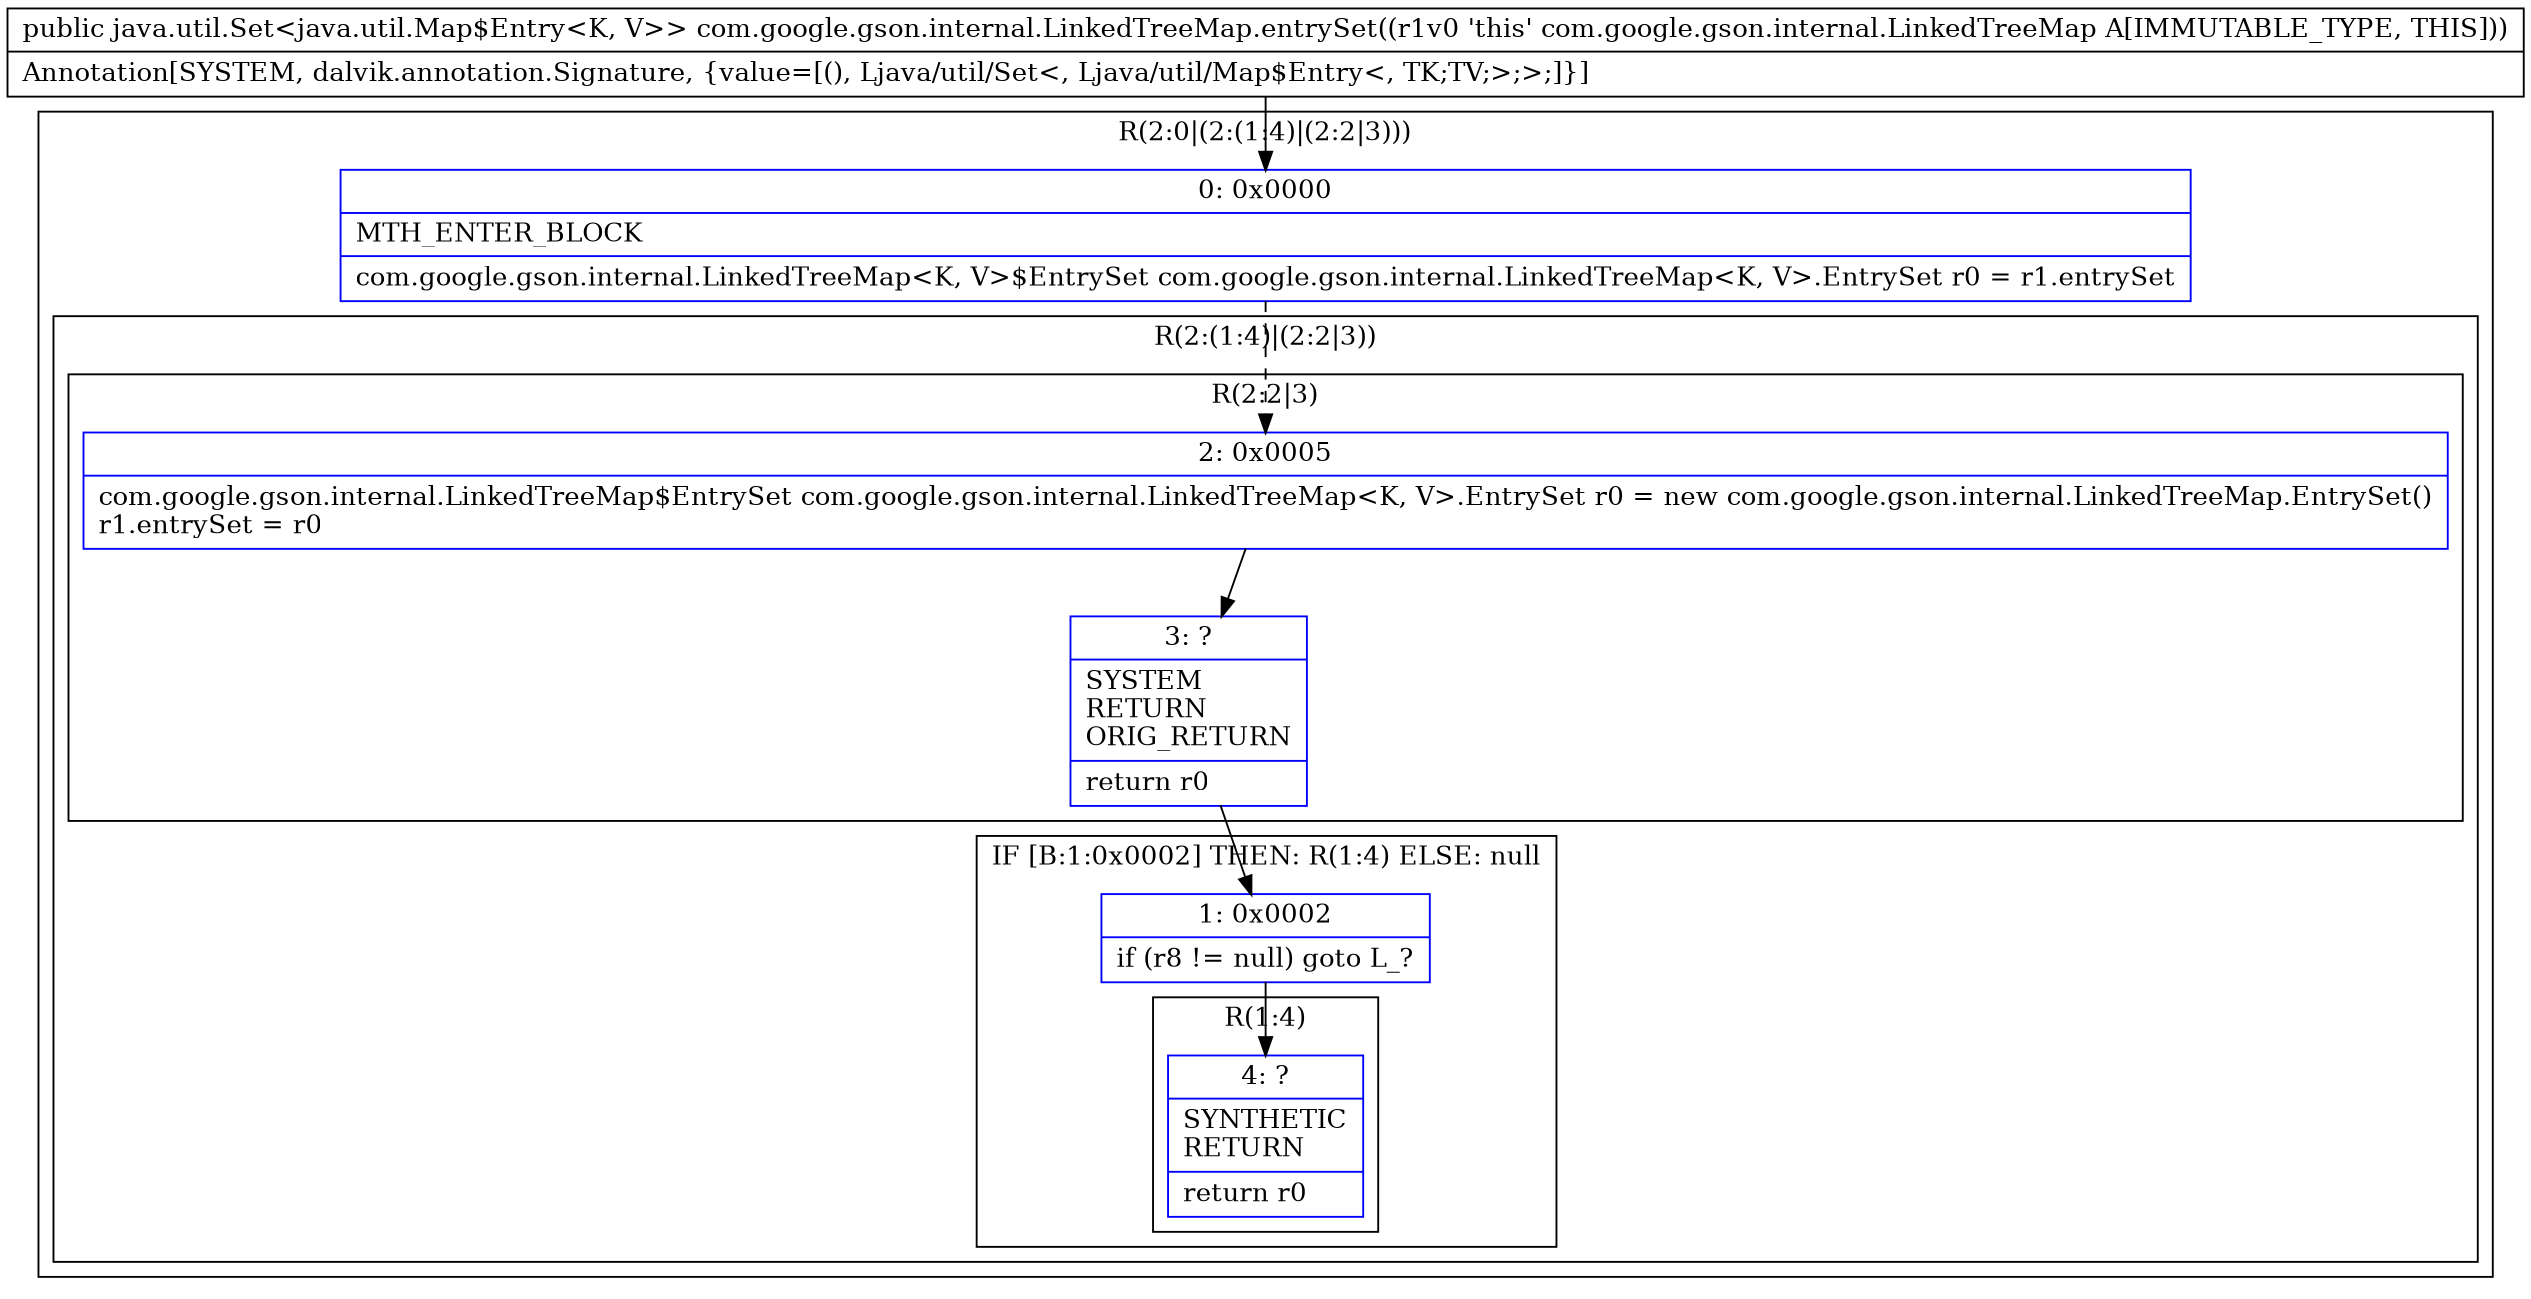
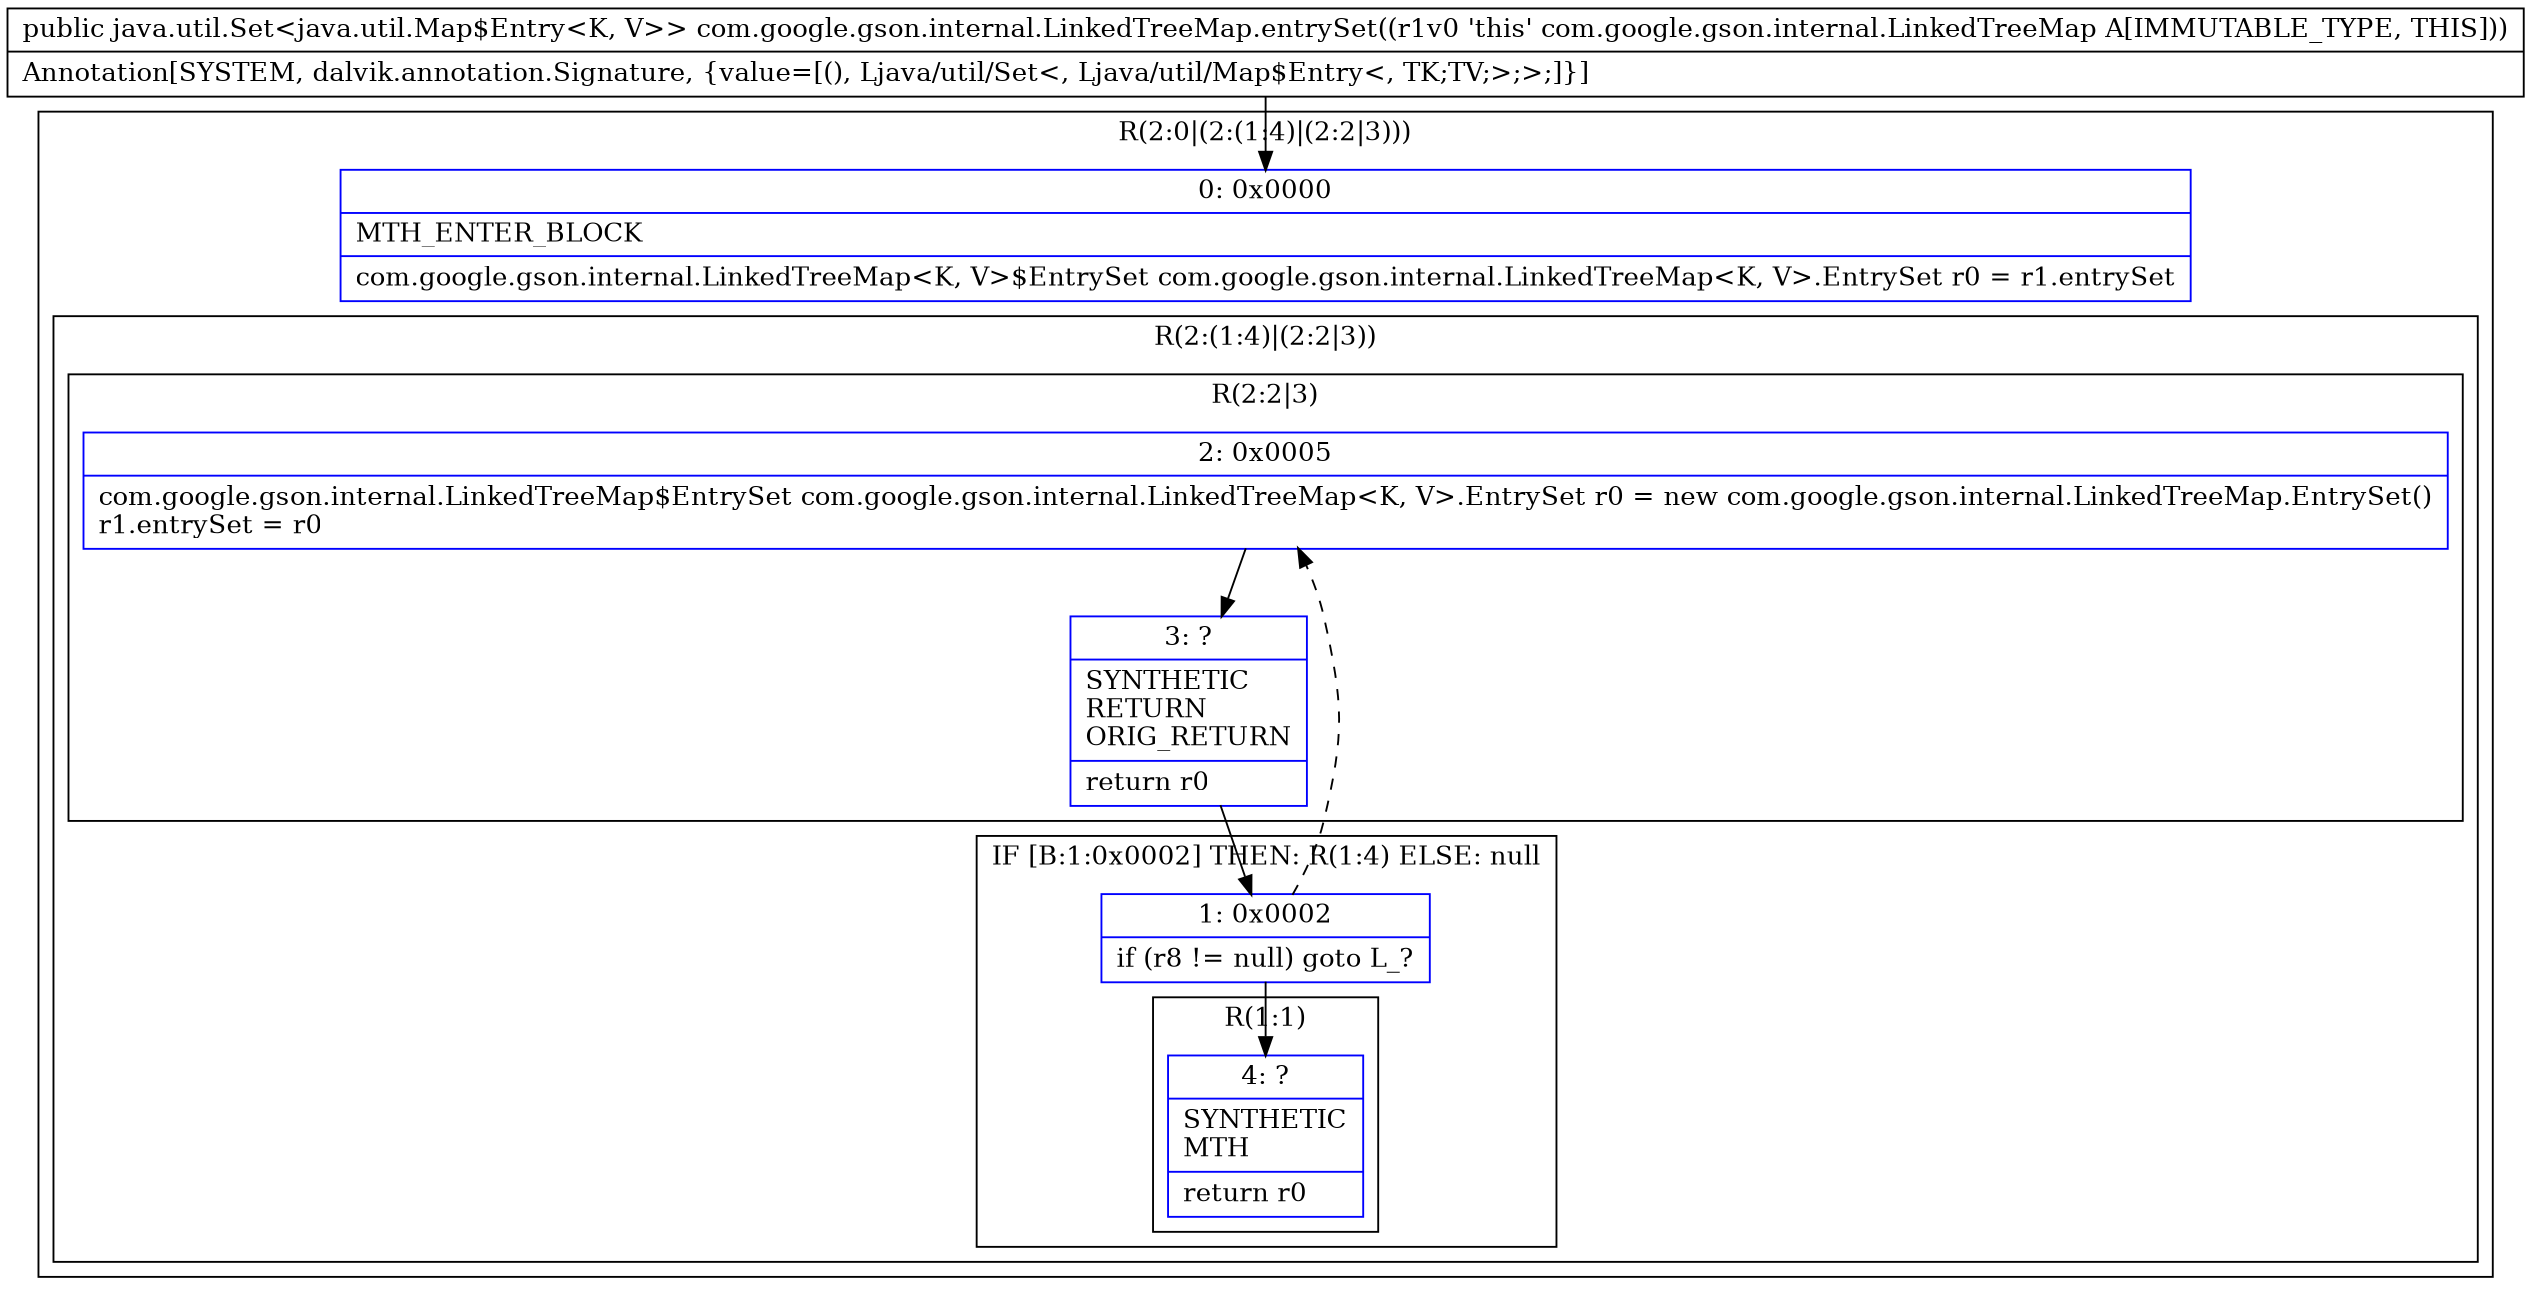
  digraph {
    node [color=blue shape=record]
-   n1 [label="{4\:\ ?|SYNTHETIC\lRETURN\l|return r0\l}"]
+   n1 [label="{4\:\ ?|SYNTHETIC\lMTH\l|return r0\l}"]
    n2 [label="{1\:\ 0x0002|if (r8 != null) goto L_?\l}"]
    n3 [label="{2\:\ 0x0005|com.google.gson.internal.LinkedTreeMap$EntrySet com.google.gson.internal.LinkedTreeMap\<K, V\>.EntrySet r0 = new com.google.gson.internal.LinkedTreeMap.EntrySet()\lr1.entrySet = r0\l}"]
-   n4 [label="{3\:\ ?|SYSTEM\lRETURN\lORIG_RETURN\l|return r0\l}"]
+   n4 [label="{3\:\ ?|SYNTHETIC\lRETURN\lORIG_RETURN\l|return r0\l}"]
    n5 [label="{0\:\ 0x0000|MTH_ENTER_BLOCK\l|com.google.gson.internal.LinkedTreeMap\<K, V\>$EntrySet com.google.gson.internal.LinkedTreeMap\<K, V\>.EntrySet r0 = r1.entrySet\l}"]
    n6 [label="{public java.util.Set\<java.util.Map$Entry\<K, V\>\> com.google.gson.internal.LinkedTreeMap.entrySet((r1v0 'this' com.google.gson.internal.LinkedTreeMap A[IMMUTABLE_TYPE, THIS]))  | Annotation[SYSTEM, dalvik.annotation.Signature, \{value=[(), Ljava\/util\/Set\<, Ljava\/util\/Map$Entry\<, TK;TV;\>;\>;]\}]\l}" color=""]
    subgraph cluster_1 {
      label="R(2:0|(2:(1:4)|(2:2|3)))"
      n5
      subgraph cluster_2 {
        label="R(2:(1:4)|(2:2|3))"
        subgraph cluster_3 {
          label="IF [B:1:0x0002] THEN: R(1:4) ELSE: null"
          n2
          subgraph cluster_4 {
-           label="R(1:4)"
+           label="R(1:1)"
            n1
          }
        }
        subgraph cluster_5 {
          label="R(2:2|3)"
          n3
          n4
        }
      }
    }
    n2 -> n1
-   n5 -> n3 [style=dashed]
+   n2 -> n3 [style=dashed]
    n3 -> n4
    n4 -> n2
    n6 -> n5
  }
